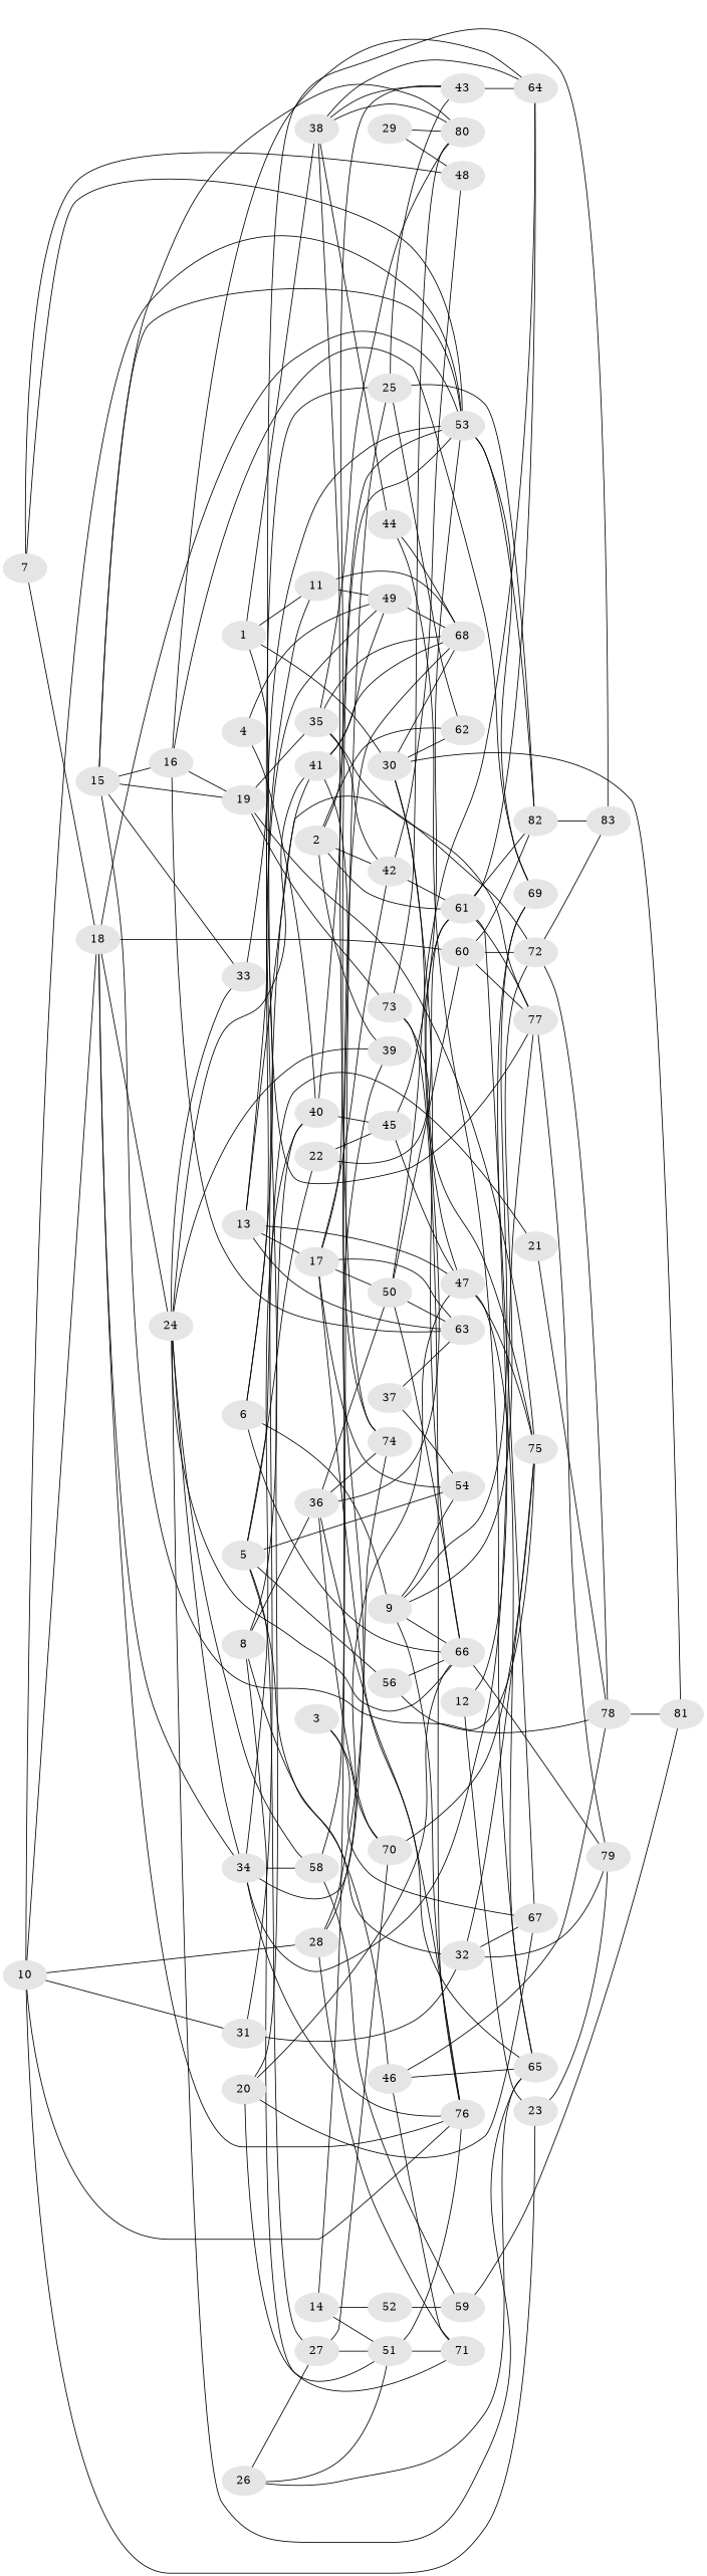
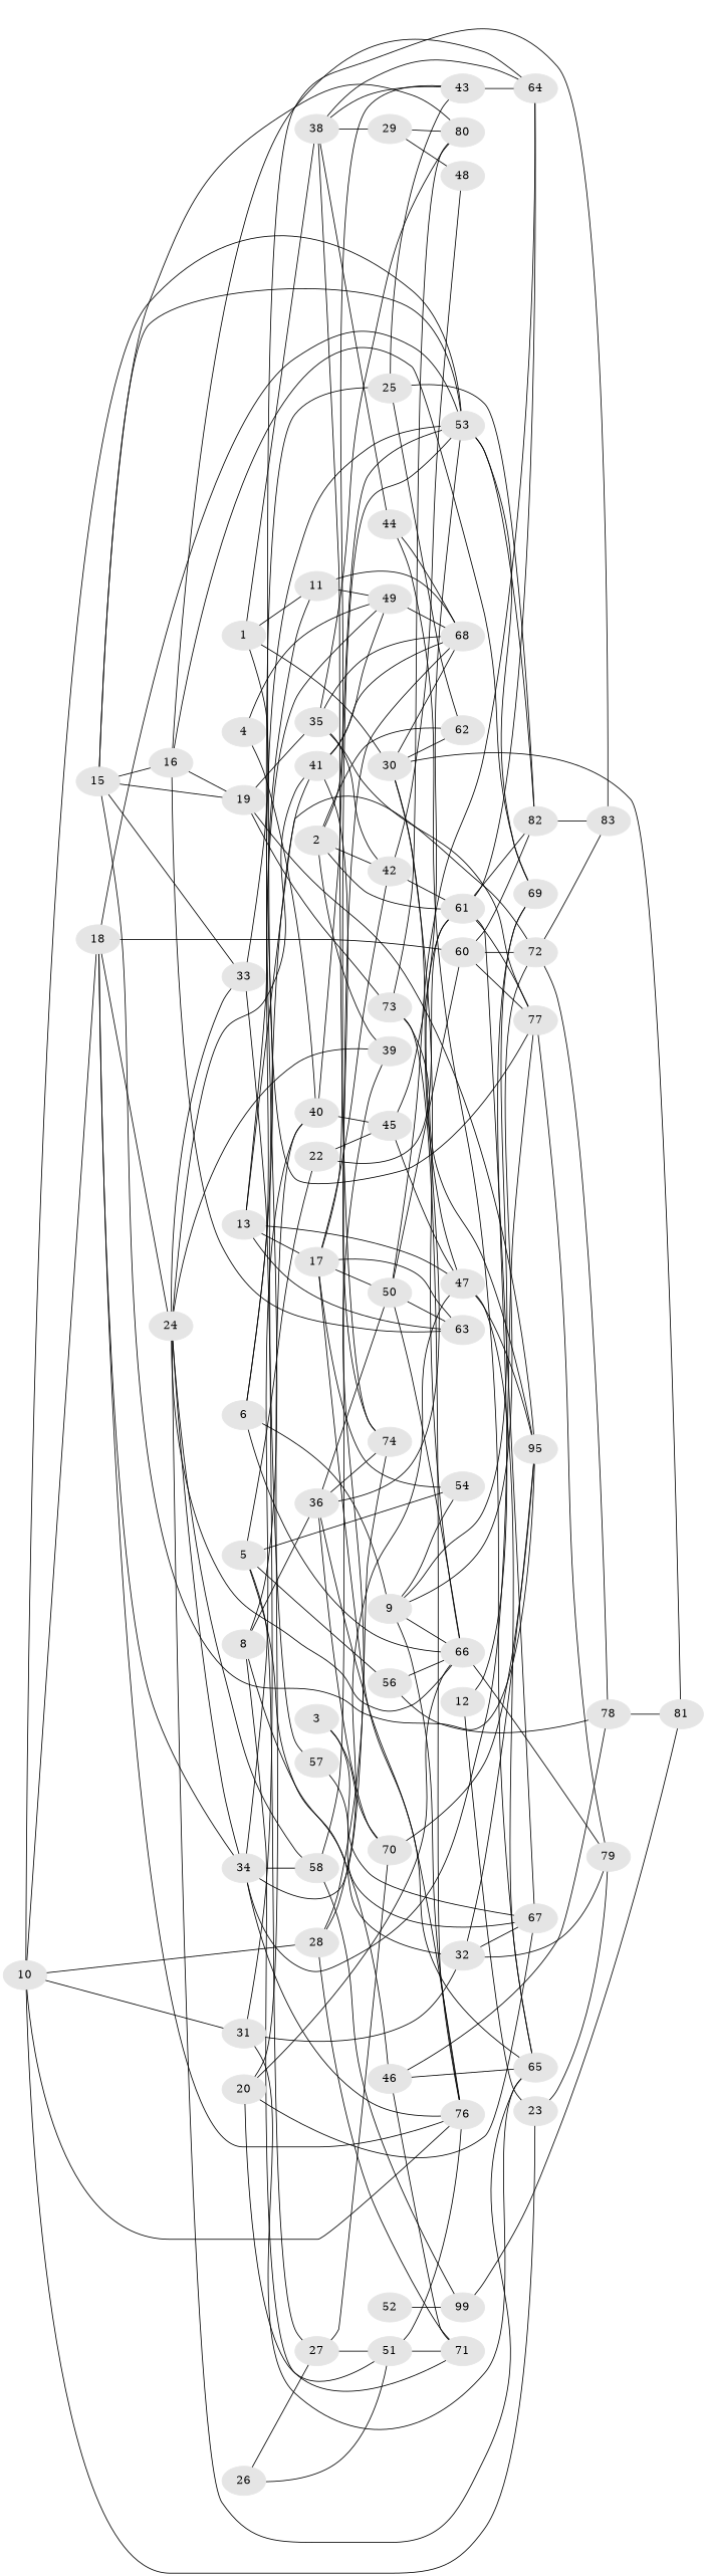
  graph {
    rankdir=LR
    node [color=gray90 style=filled]
    edge [weight=1.0]
    1
    11
    30
    38
    77
    49
    68
    62
    66
    47
    81
    43
    80
    64
    74
    44
    79
    2
    39
    42
    61
    48
    67
    82
    3
    70
-   75
+   75 [label=95]
    4
    40
    53
    45
    5
-   21
    22
    27
    46
    54
    56
    78
    51
    71
    65
    6
    9
    69
    72
    76
-   7
    18
    24
    34
    60
    8
    32
    36
    50
    83
    10
    23
    28
    31
    41
    12
    13
    17
    25
    63
-   14
    52
-   59
+   59 [label=99]
    15
    16
    19
    33
    35
    73
+   57
    58
    20
    26
    29
-   37
    1 -- 11
    1 -- 30
    1 -- 38
    1 -- 77
    11 -- 49
    11 -- 68
    30 -- 68
    30 -- 62 [weight=2.0]
    30 -- 66
    30 -- 47
    30 -- 81
    38 -- 43
-   38 -- 80
+   38 -- 29
    38 -- 64
    38 -- 74
    38 -- 44
    77 -- 79
    49 -- 68
    66 -- 79
    47 -- 75
    47 -- 65
    43 -- 64
    44 -- 68
    44 -- 65
    2 -- 62
    2 -- 43
    2 -- 39
    2 -- 42
    2 -- 61
    42 -- 61
    42 -- 48
    61 -- 77
    61 -- 64
    61 -- 67
    61 -- 82
    82 -- 83
    3 -- 67
    3 -- 70
    70 -- 75
    4 -- 49
    4 -- 40
    40 -- 53
    40 -- 45
    53 -- 82
    53 -- 69
    45 -- 47
    45 -- 53
-   5 -- 21
    5 -- 22
    5 -- 27
    5 -- 46
    5 -- 54
    5 -- 56
-   21 -- 78
    22 -- 61
    22 -- 45
    27 -- 70
    27 -- 51
    46 -- 78
    46 -- 71
    46 -- 65
    56 -- 66
    56 -- 78
    78 -- 81
    51 -- 71
    51 -- 76
    6 -- 11
    6 -- 49
    6 -- 66
    6 -- 9
    9 -- 66
    9 -- 54
    9 -- 69
    9 -- 72
    9 -- 76
    72 -- 78
    72 -- 83
-   7 -- 48
-   7 -- 53
-   7 -- 18 [weight=2.0]
    18 -- 53
    18 -- 76
    18 -- 24
    18 -- 34
    18 -- 60 [weight=2.0]
    24 -- 66
    24 -- 39
    24 -- 65
    24 -- 34
    24 -- 41
    24 -- 33
    24 -- 58
    34 -- 77
    34 -- 74
    34 -- 40
    34 -- 76
    34 -- 58
    60 -- 77
    60 -- 82
    60 -- 72
    8 -- 53
    8 -- 71
    8 -- 32
    8 -- 36
    32 -- 79
    32 -- 67
    32 -- 75
    36 -- 74
    36 -- 61
    36 -- 70
    36 -- 65
    36 -- 50
    50 -- 66
    50 -- 64
    50 -- 60
    50 -- 63
    10 -- 53
    10 -- 76
    10 -- 18
    10 -- 23
    10 -- 28
    10 -- 31
    23 -- 79
    28 -- 47
    28 -- 39
    28 -- 71
    31 -- 32
    31 -- 41
    41 -- 49
    41 -- 68
    41 -- 74
    12 -- 69
    12 -- 23
    13 -- 47
    13 -- 72
    13 -- 17
    13 -- 25
    13 -- 63
    17 -- 42
    17 -- 53
    17 -- 54
    17 -- 76
    17 -- 50
    17 -- 63
    25 -- 62
    25 -- 43
    25 -- 82
-   14 -- 51
-   14 -- 25
-   14 -- 52
    52 -- 59
    59 -- 81
    15 -- 80
    15 -- 75
    15 -- 53
    15 -- 16
    15 -- 19
    15 -- 33
    16 -- 64
    16 -- 69
    16 -- 63
    16 -- 19
    19 -- 75
    19 -- 35
    19 -- 73
    33 -- 83
+   33 -- 57
    35 -- 77
    35 -- 68 [weight=2.0]
    35 -- 80
    35 -- 42
    73 -- 80 [weight=2.0]
    73 -- 75
    73 -- 76 [weight=2.0]
+   57 -- 67
    58 -- 68
    58 -- 59
    20 -- 66
    20 -- 67
    20 -- 40
    20 -- 51
    26 -- 27
    26 -- 51
-   26 -- 65
+   31 -- 65
    29 -- 80
    29 -- 48
-   37 -- 54
-   37 -- 63
  }
